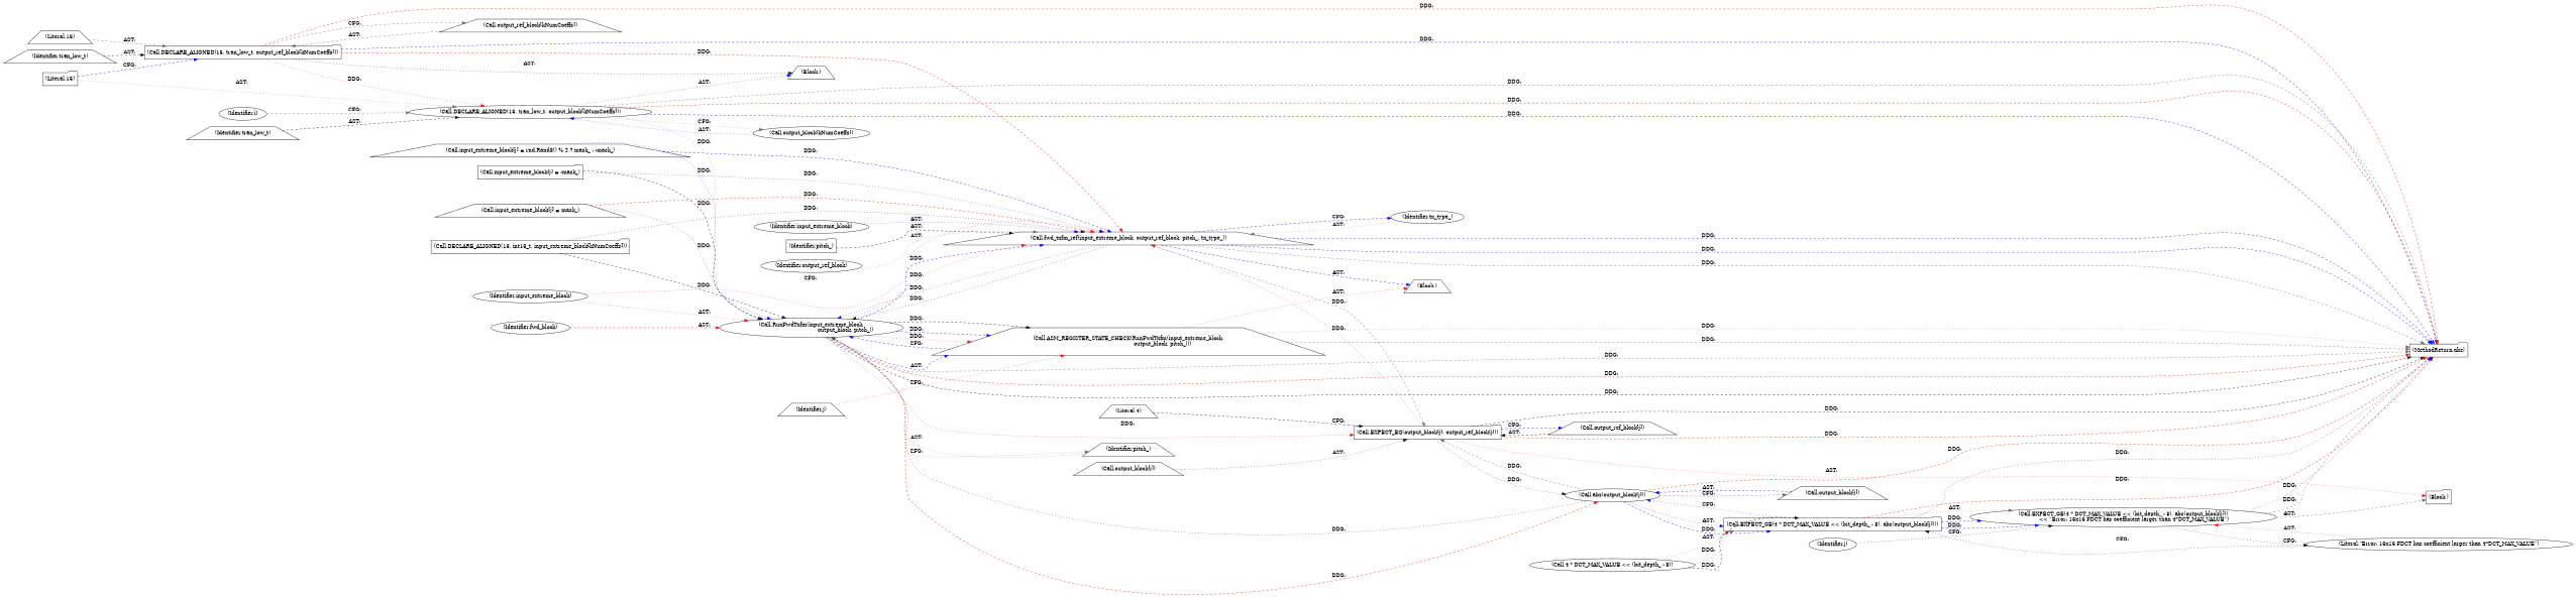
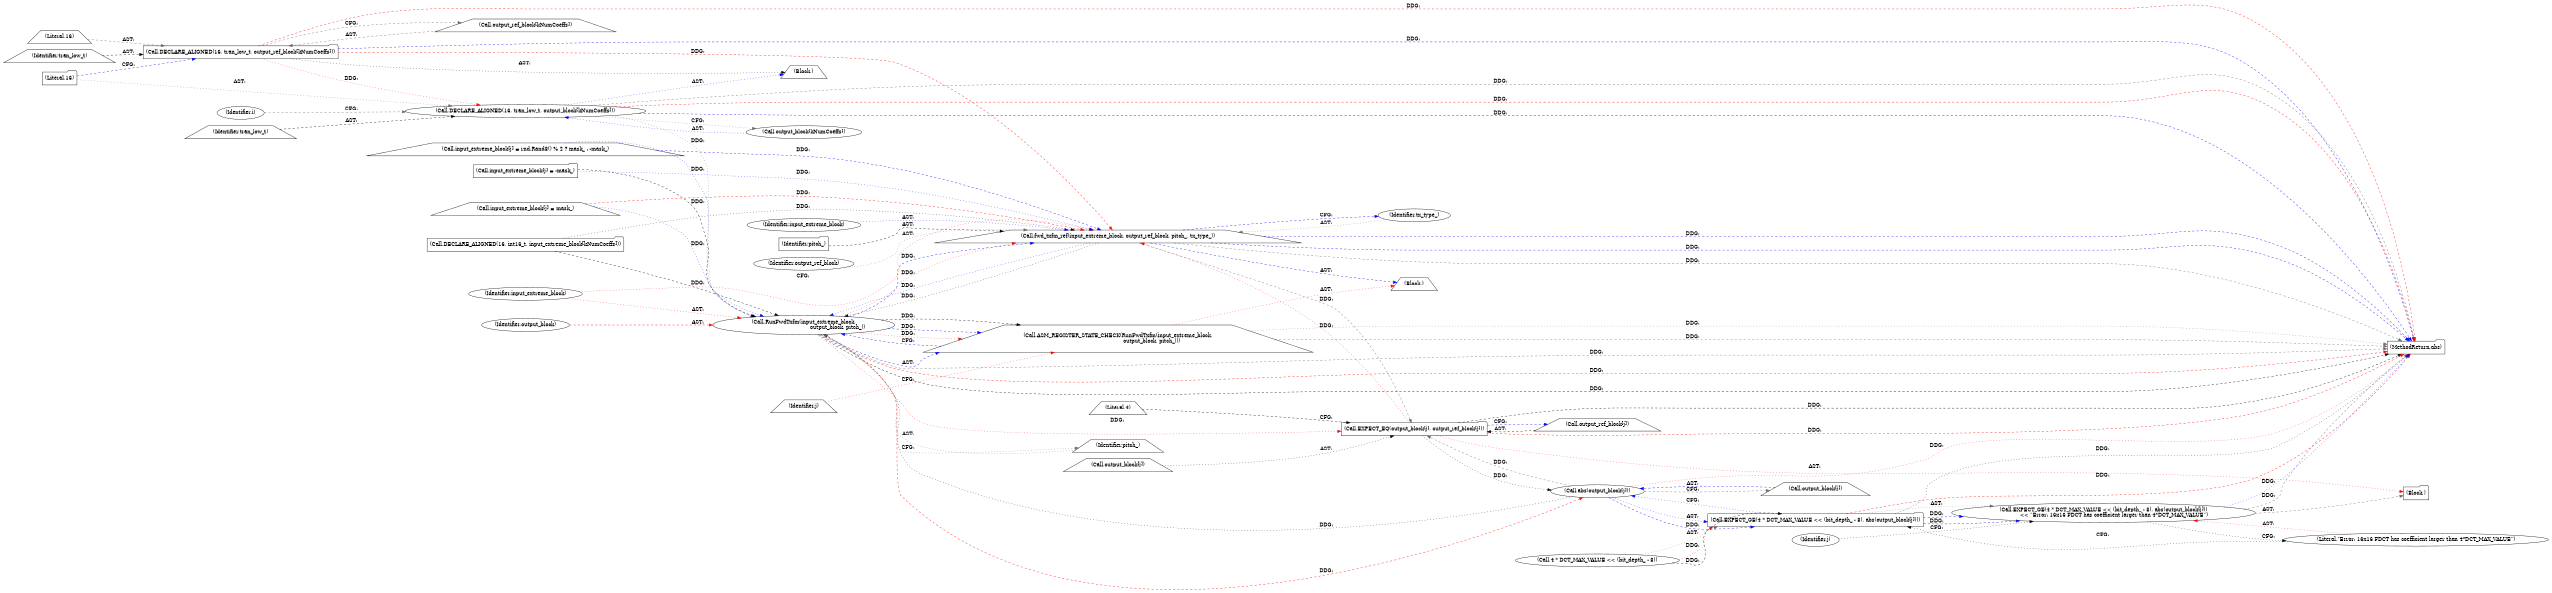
  digraph {
    rankdir=LR
    node [shape=trapezium]
    edge [color=blue style=dashed]
    n1 [label="(Call,DECLARE_ALIGNED(16, tran_low_t, output_ref_block[kNumCoeffs]))" shape=folder]
    n2 [label="(Call,DECLARE_ALIGNED(16, tran_low_t, output_block[kNumCoeffs]))" shape=ellipse]
    n3 [label="(Call,fwd_txfm_ref(input_extreme_block, output_ref_block, pitch_, tx_type_))"]
    n4 [label="(Block,)"]
    n5 [label="(Call,output_ref_block[kNumCoeffs])"]
    n6 [label="(MethodReturn,abs)" shape=folder]
    n7 [label="(Call,RunFwdTxfm(input_extreme_block,\n                                          output_block, pitch_))" shape=ellipse]
    n8 [label="(Call,output_block[kNumCoeffs])" shape=ellipse]
    n9 [label="(Call,EXPECT_EQ(output_block[j], output_ref_block[j]))" shape=folder]
    n10 [label="(Block,)"]
    n11 [label="(Identifier,tx_type_)" shape=ellipse]
    n12 [label="(Call,abs(output_block[j]))" shape=ellipse]
    n13 [label="(Call,ASM_REGISTER_STATE_CHECK(RunFwdTxfm(input_extreme_block,\n                                          output_block, pitch_)))"]
    n14 [label="(Identifier,pitch_)"]
    n15 [label="(Block,)" shape=folder]
    n16 [label="(Call,output_ref_block[j])"]
    n17 [label="(Call,EXPECT_GE(4 * DCT_MAX_VALUE << (bit_depth_ - 8), abs(output_block[j])))" shape=folder]
    n18 [label="(Call,output_block[j])"]
    n19 [label="(Call,EXPECT_GE(4 * DCT_MAX_VALUE << (bit_depth_ - 8), abs(output_block[j]))\n             << \"Error: 16x16 FDCT has coefficient larger than 4*DCT_MAX_VALUE\")" shape=ellipse]
    n20 [label="(Literal,\"Error: 16x16 FDCT has coefficient larger than 4*DCT_MAX_VALUE\")" shape=ellipse]
    n21 [label="(Identifier,tran_low_t)"]
    n22 [label="(Literal,16)" shape=folder]
    n23 [label="(Call,input_extreme_block[j] = mask_)"]
    n24 [label="(Call,input_extreme_block[j] = rnd.Rand8() % 2 ? mask_ : -mask_)"]
    n25 [label="(Identifier,i)" shape=ellipse]
    n26 [label="(Identifier,j)"]
    n27 [label="(Call,output_block[j])"]
    n28 [label="(Call,4 * DCT_MAX_VALUE << (bit_depth_ - 8))" shape=ellipse]
    n29 [label="(Identifier,input_extreme_block)" shape=ellipse]
    n30 [label="(Literal,16)"]
    n31 [label="(Identifier,input_extreme_block)" shape=ellipse]
    n32 [label="(Call,DECLARE_ALIGNED(16, int16_t, input_extreme_block[kNumCoeffs]))" shape=folder]
    n33 [label="(Identifier,pitch_)" shape=folder]
    n34 [label="(Identifier,output_ref_block)" shape=ellipse]
    n35 [label="(Call,input_extreme_block[j] = -mask_)" shape=folder]
    n36 [label="(Identifier,tran_low_t)"]
    n37 [label="(Identifier,j)" shape=ellipse]
    n38 [label="(Literal,4)"]
-   n39 [label="(Identifier,fwd_block)" shape=ellipse]
+   n39 [label="(Identifier,output_block)" shape=ellipse]
    n1 -> n2 [color=red label="DDG: " style=dotted]
    n1 -> n3 [color=red label="DDG: "]
    n1 -> n4 [color=black label="AST: " style=dotted]
    n1 -> n5 [color=gray40 label="CFG: "]
    n1 -> n6 [color=red label="DDG: "]
    n1 -> n6 [label="DDG: "]
    n2 -> n4 [label="AST: " style=dotted]
    n2 -> n6 [color=gray40 label="DDG: "]
    n2 -> n6 [color=red label="DDG: "]
    n2 -> n6 [label="DDG: "]
    n2 -> n7 [color=gray40 label="DDG: " style=dotted]
    n2 -> n8 [color=gray40 label="CFG: " style=dotted]
    n3 -> n6 [label="DDG: "]
    n3 -> n6 [label="DDG: "]
    n3 -> n6 [color=gray40 label="DDG: "]
    n3 -> n7 [label="DDG: " style=dotted]
    n3 -> n7 [color=black label="DDG: " style=dotted]
    n3 -> n9 [color=gray40 label="DDG: "]
    n3 -> n10 [label="AST: "]
    n3 -> n11 [label="CFG: "]
    n5 -> n1 [color=gray40 label="AST: "]
    n7 -> n3 [label="DDG: "]
    n7 -> n3 [color=red label="DDG: " style=dotted]
    n7 -> n6 [color=gray40 label="DDG: "]
    n7 -> n6 [color=red label="DDG: "]
    n7 -> n6 [color=black label="DDG: "]
    n7 -> n9 [color=red label="DDG: " style=dotted]
    n7 -> n12 [color=red label="DDG: "]
    n7 -> n13 [label="AST: "]
    n7 -> n13 [color=black label="DDG: "]
    n7 -> n13 [label="DDG: "]
    n7 -> n13 [color=red label="DDG: " style=dotted]
    n7 -> n14 [color=gray40 label="CFG: " style=dotted]
    n8 -> n2 [label="AST: " style=dotted]
    n9 -> n3 [color=red label="DDG: " style=dotted]
    n9 -> n6 [color=black label="DDG: "]
    n9 -> n6 [color=red label="DDG: "]
    n9 -> n12 [color=black label="DDG: " style=dotted]
    n9 -> n15 [color=red label="AST: " style=dotted]
    n9 -> n16 [label="CFG: "]
    n11 -> n3 [color=gray40 label="AST: " style=dotted]
-   n12 -> n6 [color=red label="DDG: "]
+   n12 -> n6 [color=red label="DDG: " style=dotted]
    n12 -> n7 [color=black label="DDG: " style=dotted]
    n12 -> n9 [color=gray40 label="DDG: "]
    n12 -> n17 [label="AST: " style=dotted]
    n12 -> n17 [label="DDG: "]
    n12 -> n18 [color=gray40 label="CFG: "]
    n13 -> n6 [color=gray40 label="DDG: "]
    n13 -> n6 [color=gray40 label="DDG: " style=dotted]
    n13 -> n7 [label="CFG: "]
    n13 -> n10 [color=red label="AST: " style=dotted]
    n14 -> n7 [color=gray40 label="AST: " style=dotted]
    n16 -> n9 [color=black label="AST: "]
    n17 -> n6 [color=black label="DDG: " style=dotted]
    n17 -> n6 [color=red label="DDG: "]
    n17 -> n12 [label="CFG: " style=dotted]
    n17 -> n19 [color=gray40 label="AST: " style=dotted]
    n17 -> n19 [label="DDG: "]
    n17 -> n19 [label="DDG: "]
    n18 -> n12 [label="AST: "]
    n19 -> n6 [color=gray40 label="DDG: "]
    n19 -> n6 [label="DDG: " style=dotted]
    n19 -> n15 [color=gray40 label="AST: "]
    n19 -> n20 [color=black label="CFG: " style=dotted]
    n20 -> n17 [color=black label="CFG: " style=dotted]
    n20 -> n19 [color=red label="AST: " style=dotted]
    n21 -> n1 [color=black label="AST: "]
    n22 -> n1 [label="CFG: "]
    n22 -> n2 [color=gray40 label="AST: " style=dotted]
    n23 -> n3 [color=red label="DDG: "]
    n23 -> n7 [label="DDG: " style=dotted]
    n24 -> n3 [label="DDG: "]
    n24 -> n7 [label="DDG: " style=dotted]
    n25 -> n2 [color=gray40 label="CFG: "]
    n26 -> n13 [color=red label="CFG: " style=dotted]
    n27 -> n9 [color=black label="AST: " style=dotted]
    n28 -> n17 [color=gray40 label="AST: " style=dotted]
    n28 -> n17 [color=red label="DDG: " style=dotted]
    n28 -> n17 [color=black label="DDG: "]
    n29 -> n3 [color=red label="CFG: " style=dotted]
    n29 -> n7 [color=red label="AST: " style=dotted]
    n30 -> n1 [color=gray40 label="AST: "]
    n31 -> n3 [label="AST: " style=dotted]
    n32 -> n3 [color=black label="DDG: " style=dotted]
    n32 -> n7 [color=black label="DDG: "]
    n33 -> n3 [color=black label="AST: "]
    n34 -> n3 [color=gray40 label="AST: " style=dotted]
    n35 -> n3 [label="DDG: " style=dotted]
    n35 -> n7 [color=black label="DDG: "]
    n36 -> n2 [color=black label="AST: "]
    n37 -> n19 [color=black label="CFG: " style=dotted]
    n38 -> n9 [color=black label="CFG: "]
    n39 -> n7 [color=red label="AST: "]
  }
